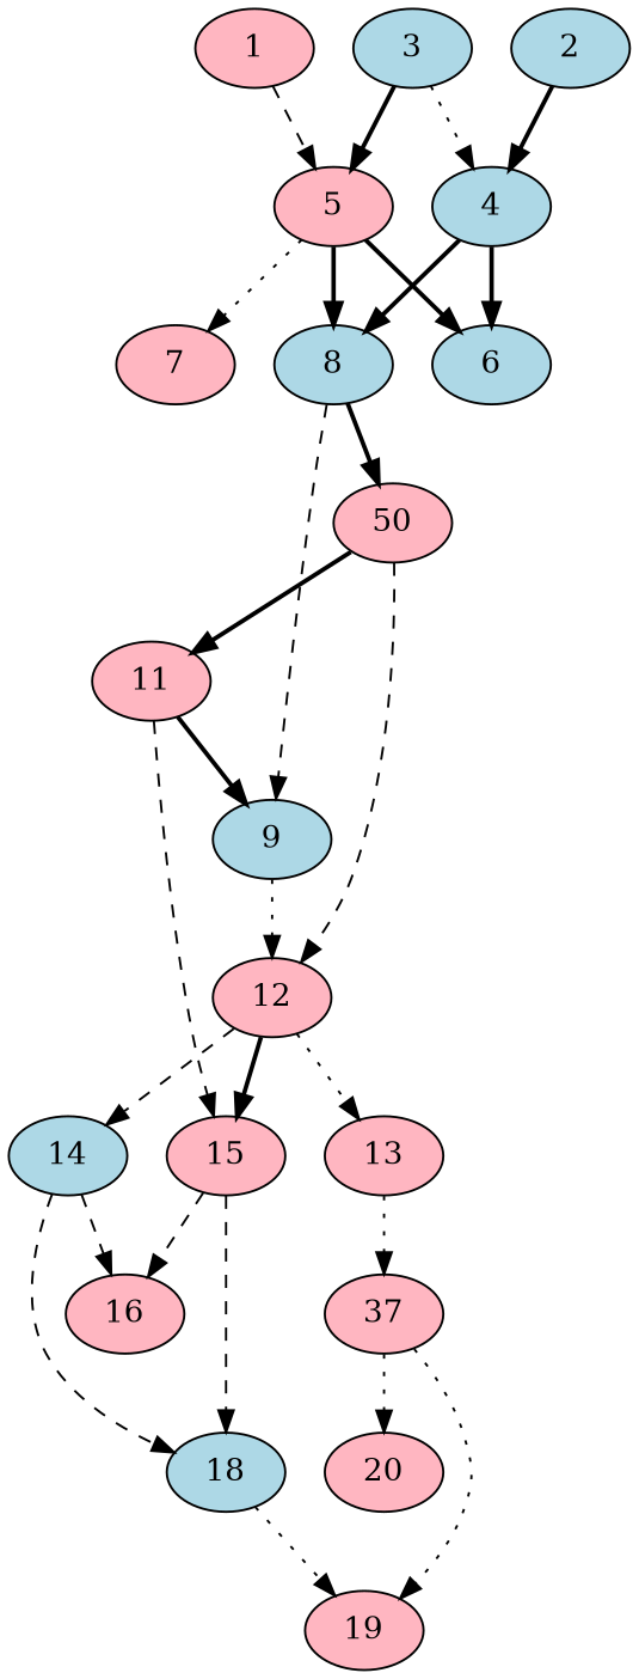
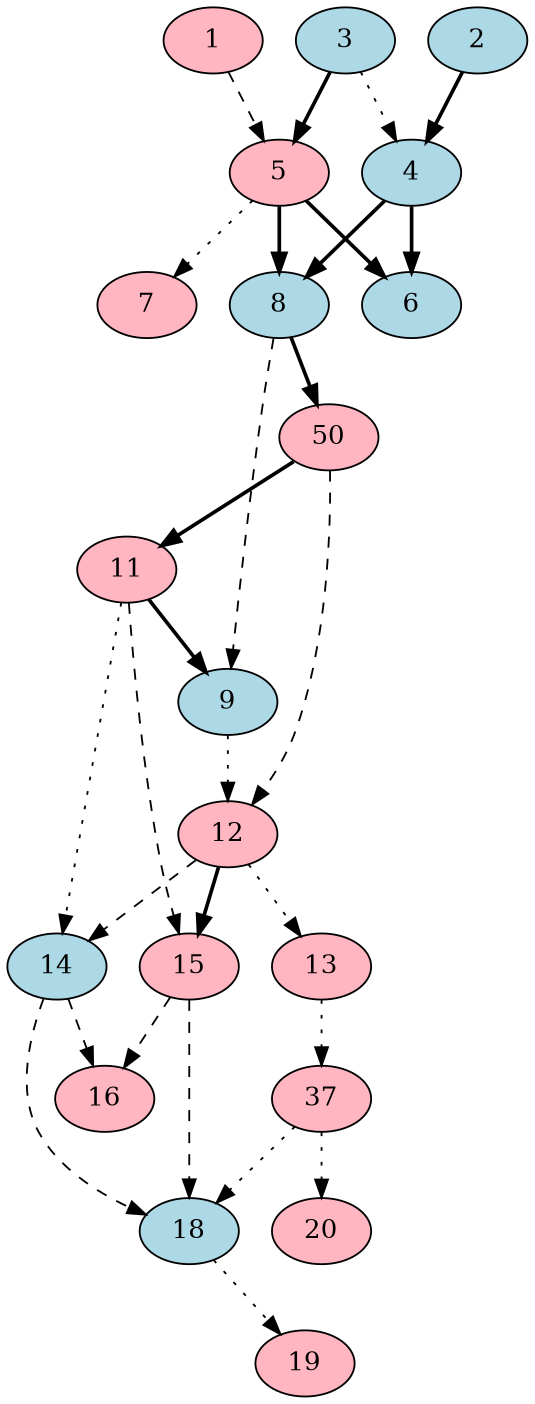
  digraph {
    node [alpha=0.12 fillcolor=lightpink style=filled]
    edge [style=bold]
    1 [alpha=0.15 expect_size=27666432]
    5 [alpha=0.03 expect_size=23230464]
    6 [alpha=0.05 expect_size=28277760 fillcolor=lightblue]
    8 [alpha=0.00 expect_size=21460992 fillcolor=lightblue]
    7 [alpha=0.13 expect_size=12457984]
    9 [alpha=0.04 expect_size=32115712 fillcolor=lightblue]
    n7 [alpha=0.11 expect_size=37773312 label=50]
    2 [alpha=0.08 expect_size=40443904 fillcolor=lightblue]
    4 [expect_size=7827456 fillcolor=lightblue]
    3 [alpha=0.05 expect_size=25564160 fillcolor=lightblue]
    12 [alpha=0.19 expect_size=42401792]
    11 [expect_size=6045696]
    14 [alpha=0.19 expect_size=24373248 fillcolor=lightblue]
    15 [expect_size=6012928]
    13 [alpha=0.10 expect_size=12962816]
    16 [alpha=0.18 expect_size=13594624]
    18 [alpha=0.03 expect_size=10061824 fillcolor=lightblue]
    n18 [alpha=0.11 expect_size=26562560 label=37]
    19 [alpha=0.02 expect_size=10825728]
    20 [alpha=0.09 expect_size=19544064]
    1 -> 5 [style=dashed]
    5 -> 6
    5 -> 8
    5 -> 7 [style=dotted]
    8 -> 9 [style=dashed]
    8 -> n7
    9 -> 12 [style=dotted]
    n7 -> 12 [style=dashed]
    n7 -> 11
    2 -> 4
    4 -> 6
    4 -> 8
    3 -> 5
    3 -> 4 [style=dotted]
    12 -> 14 [style=dashed]
    12 -> 15
    12 -> 13 [style=dotted]
    11 -> 9
+   11 -> 14 [style=dotted]
    11 -> 15 [style=dashed]
    14 -> 16 [style=dashed]
    14 -> 18 [style=dashed]
    15 -> 16 [style=dashed]
    15 -> 18 [style=dashed]
    13 -> n18 [style=dotted]
    18 -> 19 [style=dotted]
-   n18 -> 19 [style=dotted]
+   n18 -> 18 [style=dotted]
    n18 -> 20 [style=dotted]
  }
